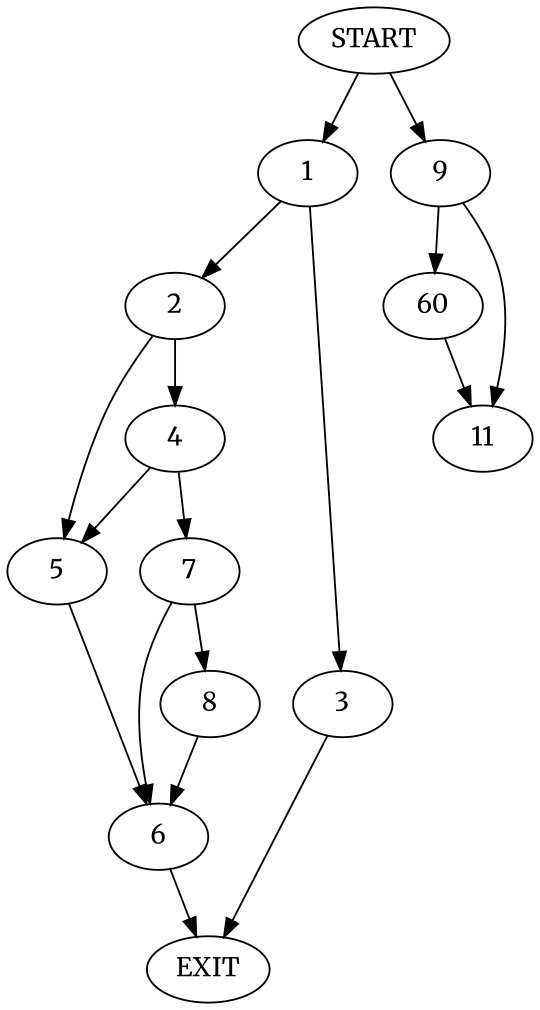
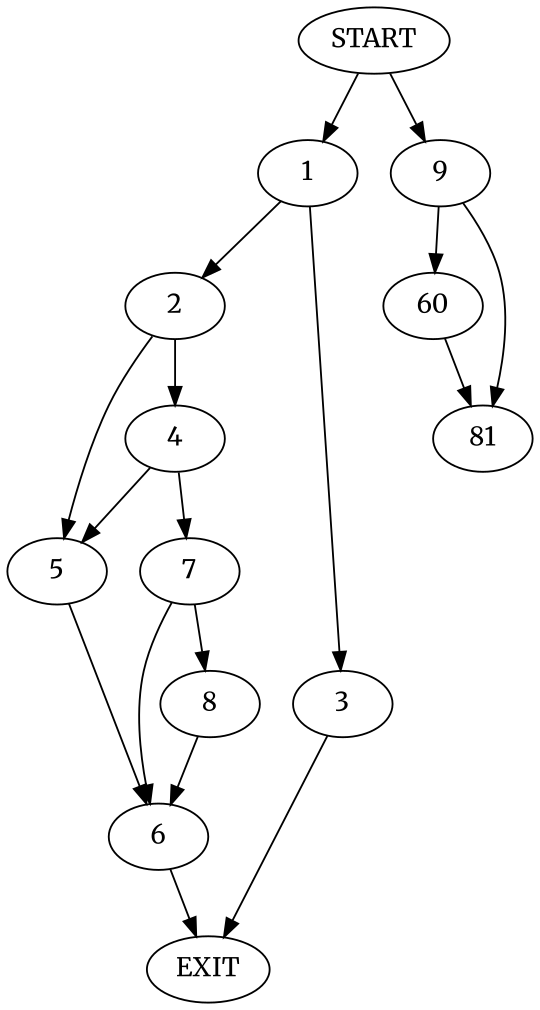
  digraph {
    fontname=Merriweather
    node [fontname=Merriweather]
    edge [fontname=Merriweather]
    n1 [label=START]
    1
    9
    2
    3
    n6 [label=60]
-   11
+   11 [label=81]
    n8 [label=EXIT]
    4
    5
    7
    6
    8
    n1 -> 1
    n1 -> 9
    1 -> 2
    1 -> 3
    9 -> n6
    9 -> 11
    2 -> 4
    2 -> 5
    3 -> n8
    n6 -> 11
    4 -> 5
    4 -> 7
    5 -> 6
    7 -> 6
    7 -> 8
    6 -> n8
    8 -> 6
  }
